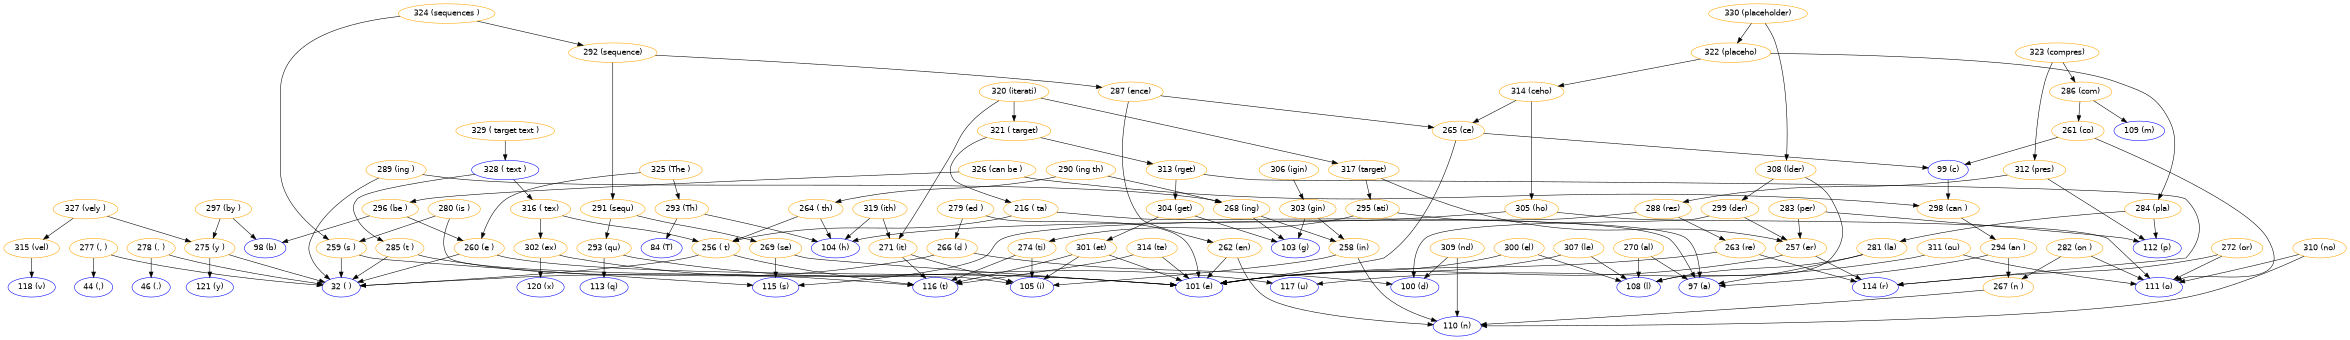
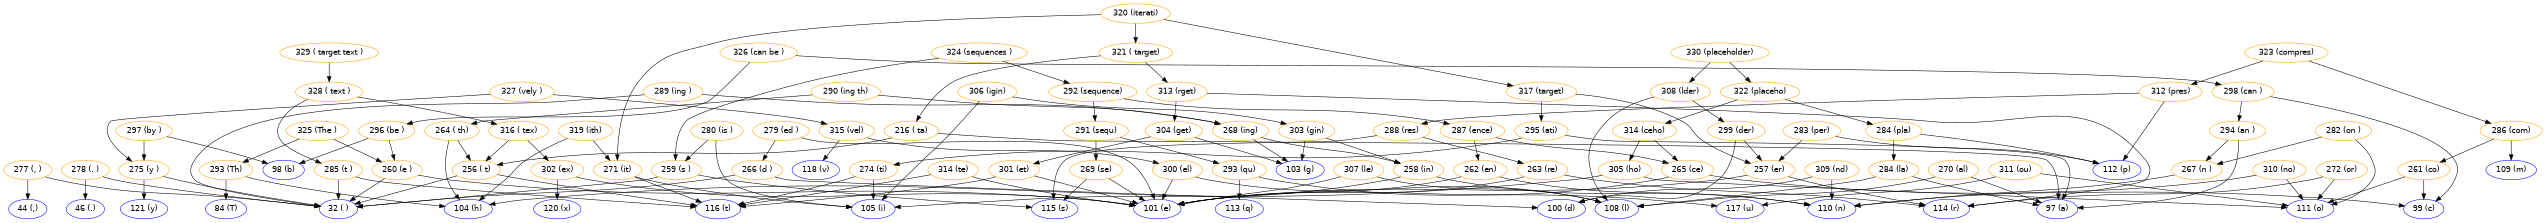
  digraph {
    node [color=orange fontname=Helvetica fontsize=14 shape=ellipse]
    "32 ( )" [color=blue]
    "256 ( t)"
    "116 (t)" [color=blue]
    "101 (e)" [color=blue]
    "257 (er)"
    "114 (r)" [color=blue]
    "105 (i)" [color=blue]
    "258 (in)"
    "110 (n)" [color=blue]
    "259 (s )"
    "115 (s)" [color=blue]
    "260 (e )"
    "99 (c)" [color=blue]
    "261 (co)"
    "111 (o)" [color=blue]
    "262 (en)"
    "263 (re)"
    "264 ( th)"
    "104 (h)" [color=blue]
    "265 (ce)"
    "266 (d )"
    "100 (d)" [color=blue]
    "267 (n )"
    "268 (ing)"
    "103 (g)" [color=blue]
    "269 (se)"
    "97 (a)" [color=blue]
    "270 (al)"
    "108 (l)" [color=blue]
    "271 (it)"
    "272 (or)"
    n32 [label="293 (qu)"]
    "113 (q)" [color=blue]
    "117 (u)" [color=blue]
    "274 (ti)"
    "275 (y )"
    "121 (y)" [color=blue]
    n38 [label="216 ( ta)"]
    "277 (, )"
    "44 (,)" [color=blue]
    "278 (. )"
    "46 (.)" [color=blue]
    "279 (ed )"
    "280 (is )"
-   "281 (la)"
+   "281 (la)" [label="284 (la)"]
    "282 (on )"
    "283 (per)"
    "112 (p)" [color=blue]
    "284 (pla)"
    "285 (t )"
    "286 (com)"
    "109 (m)" [color=blue]
    "287 (ence)"
    "288 (res)"
    "289 (ing )"
    "290 (ing th)"
    "291 (sequ)"
    "292 (sequence)"
    "293 (Th)"
    "84 (T)" [color=blue]
    "294 (an )"
    "295 (ati)"
    "296 (be )"
    "98 (b)" [color=blue]
    "297 (by )"
    "298 (can )"
    "299 (der)"
    "300 (el)"
    "301 (et)"
    "302 (ex)"
    "120 (x)" [color=blue]
    "303 (gin)"
    "304 (get)"
    "305 (ho)"
    "306 (igin)"
    "307 (le)"
    "308 (lder)"
    "309 (nd)"
    "310 (no)"
    "311 (ou)"
    "312 (pres)"
    "313 (rget)"
    "314 (te)"
    "315 (vel)"
    "118 (v)" [color=blue]
    "316 ( tex)"
    n87 [label="317 (target)"]
    n88 [label="314 (ceho)"]
    "319 (ith)"
    "320 (iterati)"
    "321 ( target)"
    "322 (placeho)"
    "323 (compres)"
    "324 (sequences )"
    "325 (The )"
    "326 (can be )"
    "327 (vely )"
-   "328 ( text )" [color=blue]
+   "328 ( text )"
    "329 ( target text )"
    "330 (placeholder)"
    "256 ( t)" -> "32 ( )"
    "256 ( t)" -> "116 (t)"
    "257 (er)" -> "101 (e)"
    "257 (er)" -> "114 (r)"
    "258 (in)" -> "105 (i)"
    "258 (in)" -> "110 (n)"
    "259 (s )" -> "32 ( )"
    "259 (s )" -> "115 (s)"
    "260 (e )" -> "32 ( )"
    "260 (e )" -> "101 (e)"
    "261 (co)" -> "99 (c)"
    "261 (co)" -> "111 (o)"
    "262 (en)" -> "101 (e)"
    "262 (en)" -> "110 (n)"
    "263 (re)" -> "101 (e)"
    "263 (re)" -> "114 (r)"
    "264 ( th)" -> "256 ( t)"
    "264 ( th)" -> "104 (h)"
    "265 (ce)" -> "101 (e)"
    "265 (ce)" -> "99 (c)"
    "266 (d )" -> "32 ( )"
    "266 (d )" -> "100 (d)"
    "267 (n )" -> "110 (n)"
    "268 (ing)" -> "258 (in)"
    "268 (ing)" -> "103 (g)"
    "269 (se)" -> "101 (e)"
    "269 (se)" -> "115 (s)"
    "270 (al)" -> "97 (a)"
    "270 (al)" -> "108 (l)"
    "271 (it)" -> "116 (t)"
    "271 (it)" -> "105 (i)"
    "272 (or)" -> "114 (r)"
    "272 (or)" -> "111 (o)"
    n32 -> "113 (q)"
    n32 -> "117 (u)"
    "274 (ti)" -> "116 (t)"
    "274 (ti)" -> "105 (i)"
    "275 (y )" -> "32 ( )"
    "275 (y )" -> "121 (y)"
    n38 -> "256 ( t)"
    n38 -> "97 (a)"
    "277 (, )" -> "32 ( )"
    "277 (, )" -> "44 (,)"
    "278 (. )" -> "32 ( )"
    "278 (. )" -> "46 (.)"
    "279 (ed )" -> "101 (e)"
    "279 (ed )" -> "266 (d )"
    "280 (is )" -> "105 (i)"
    "280 (is )" -> "259 (s )"
    "281 (la)" -> "97 (a)"
    "281 (la)" -> "108 (l)"
    "282 (on )" -> "111 (o)"
    "282 (on )" -> "267 (n )"
    "283 (per)" -> "257 (er)"
    "283 (per)" -> "112 (p)"
    "284 (pla)" -> "281 (la)"
    "284 (pla)" -> "112 (p)"
    "285 (t )" -> "32 ( )"
    "285 (t )" -> "116 (t)"
    "286 (com)" -> "261 (co)"
    "286 (com)" -> "109 (m)"
    "287 (ence)" -> "262 (en)"
    "287 (ence)" -> "265 (ce)"
    "288 (res)" -> "115 (s)"
    "288 (res)" -> "263 (re)"
    "289 (ing )" -> "32 ( )"
    "289 (ing )" -> "268 (ing)"
    "290 (ing th)" -> "264 ( th)"
    "290 (ing th)" -> "268 (ing)"
    "291 (sequ)" -> "269 (se)"
    "291 (sequ)" -> n32
    "292 (sequence)" -> "287 (ence)"
    "292 (sequence)" -> "291 (sequ)"
    "293 (Th)" -> "104 (h)"
    "293 (Th)" -> "84 (T)"
    "294 (an )" -> "267 (n )"
    "294 (an )" -> "97 (a)"
    "295 (ati)" -> "97 (a)"
    "295 (ati)" -> "274 (ti)"
    "296 (be )" -> "260 (e )"
    "296 (be )" -> "98 (b)"
    "297 (by )" -> "275 (y )"
    "297 (by )" -> "98 (b)"
-   "99 (c)" -> "298 (can )"
+   "298 (can )" -> "99 (c)"
    "298 (can )" -> "294 (an )"
    "299 (der)" -> "257 (er)"
    "299 (der)" -> "100 (d)"
    "300 (el)" -> "101 (e)"
    "300 (el)" -> "108 (l)"
    "301 (et)" -> "116 (t)"
    "301 (et)" -> "101 (e)"
    "302 (ex)" -> "101 (e)"
    "302 (ex)" -> "120 (x)"
    "303 (gin)" -> "258 (in)"
    "303 (gin)" -> "103 (g)"
    "304 (get)" -> "103 (g)"
    "304 (get)" -> "301 (et)"
    "305 (ho)" -> "111 (o)"
    "305 (ho)" -> "104 (h)"
-   "301 (et)" -> "105 (i)"
+   "306 (igin)" -> "105 (i)"
    "306 (igin)" -> "303 (gin)"
    "307 (le)" -> "101 (e)"
    "307 (le)" -> "108 (l)"
    "308 (lder)" -> "108 (l)"
    "308 (lder)" -> "299 (der)"
    "309 (nd)" -> "110 (n)"
    "309 (nd)" -> "100 (d)"
    "310 (no)" -> "110 (n)"
    "310 (no)" -> "111 (o)"
    "311 (ou)" -> "111 (o)"
    "311 (ou)" -> "117 (u)"
    "312 (pres)" -> "112 (p)"
    "312 (pres)" -> "288 (res)"
    "313 (rget)" -> "114 (r)"
    "313 (rget)" -> "304 (get)"
    "314 (te)" -> "116 (t)"
    "314 (te)" -> "101 (e)"
+   "315 (vel)" -> "300 (el)"
    "315 (vel)" -> "118 (v)"
    "316 ( tex)" -> "256 ( t)"
    "316 ( tex)" -> "302 (ex)"
    n87 -> "257 (er)"
    n87 -> "295 (ati)"
    n88 -> "265 (ce)"
    n88 -> "305 (ho)"
    "319 (ith)" -> "104 (h)"
    "319 (ith)" -> "271 (it)"
    "320 (iterati)" -> "271 (it)"
    "320 (iterati)" -> n87
    "320 (iterati)" -> "321 ( target)"
    "321 ( target)" -> n38
    "321 ( target)" -> "313 (rget)"
    "322 (placeho)" -> "284 (pla)"
    "322 (placeho)" -> n88
    "323 (compres)" -> "286 (com)"
    "323 (compres)" -> "312 (pres)"
    "324 (sequences )" -> "259 (s )"
    "324 (sequences )" -> "292 (sequence)"
    "325 (The )" -> "260 (e )"
    "325 (The )" -> "293 (Th)"
    "326 (can be )" -> "296 (be )"
    "326 (can be )" -> "298 (can )"
    "327 (vely )" -> "275 (y )"
    "327 (vely )" -> "315 (vel)"
    "328 ( text )" -> "285 (t )"
    "328 ( text )" -> "316 ( tex)"
    "329 ( target text )" -> "328 ( text )"
    "330 (placeholder)" -> "308 (lder)"
    "330 (placeholder)" -> "322 (placeho)"
  }
